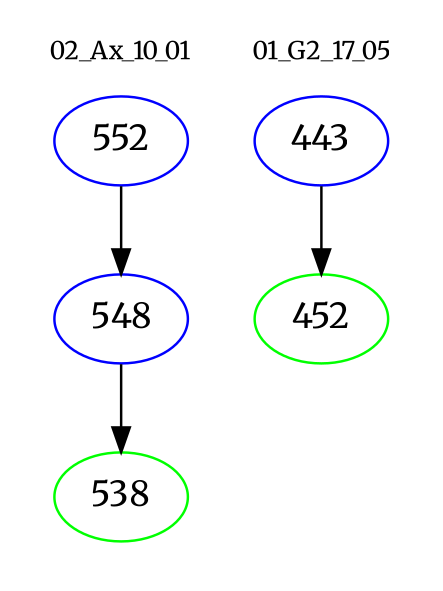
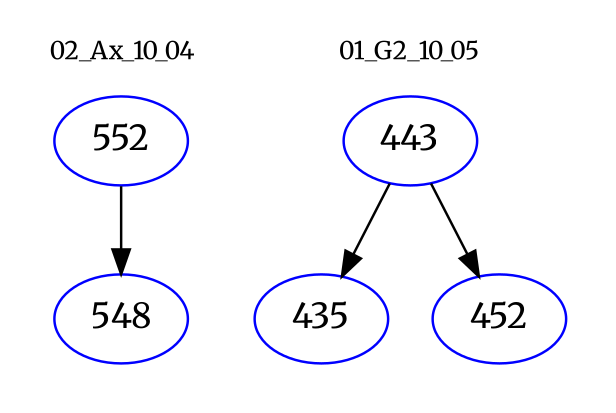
  digraph {
    fontname=Merriweather
    node [color=blue fontname=Merriweather]
    edge [color=black fontname=Merriweather]
    n1 [label=548]
-   n2 [color=green label=538]
    n3 [label=552]
    n4 [label=443]
-   n6 [color=green label=452]
+   n5 [label=435]
+   n6 [label=452]
    subgraph cluster_1 {
      color=white
      fontsize=10
-     label="02_Ax_10_01"
+     label="02_Ax_10_04"
      n1
-     n2
      n3
    }
    subgraph cluster_2 {
      color=white
      fontsize=10
-     label="01_G2_17_05"
+     label="01_G2_10_05"
      n4
+     n5
      n6
    }
-   n1 -> n2
    n3 -> n1
+   n4 -> n5
    n4 -> n6
  }
